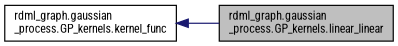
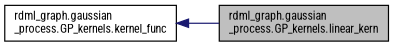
  digraph {
    rankdir=LR
    fontname="Roboto Condensed"
    node [color=black fontname="Roboto Condensed" fontsize=10 shape=record style=filled]
-   n1 [fillcolor=grey75 fontcolor=black height=0.2 label="rdml_graph.gaussian\l_process.GP_kernels.linear_linear" width=0.4]
+   n1 [fillcolor=grey75 fontcolor=black height=0.2 label="rdml_graph.gaussian\l_process.GP_kernels.linear_kern" width=0.4]
    n2 [fillcolor=white height=0.2 label="rdml_graph.gaussian\l_process.GP_kernels.kernel_func" width=0.4]
    n2 -> n1 [color=midnightblue dir=back fontname="Roboto Condensed" fontsize=10 labelfontname=Helvetica labelfontsize=10 style=solid]
  }
